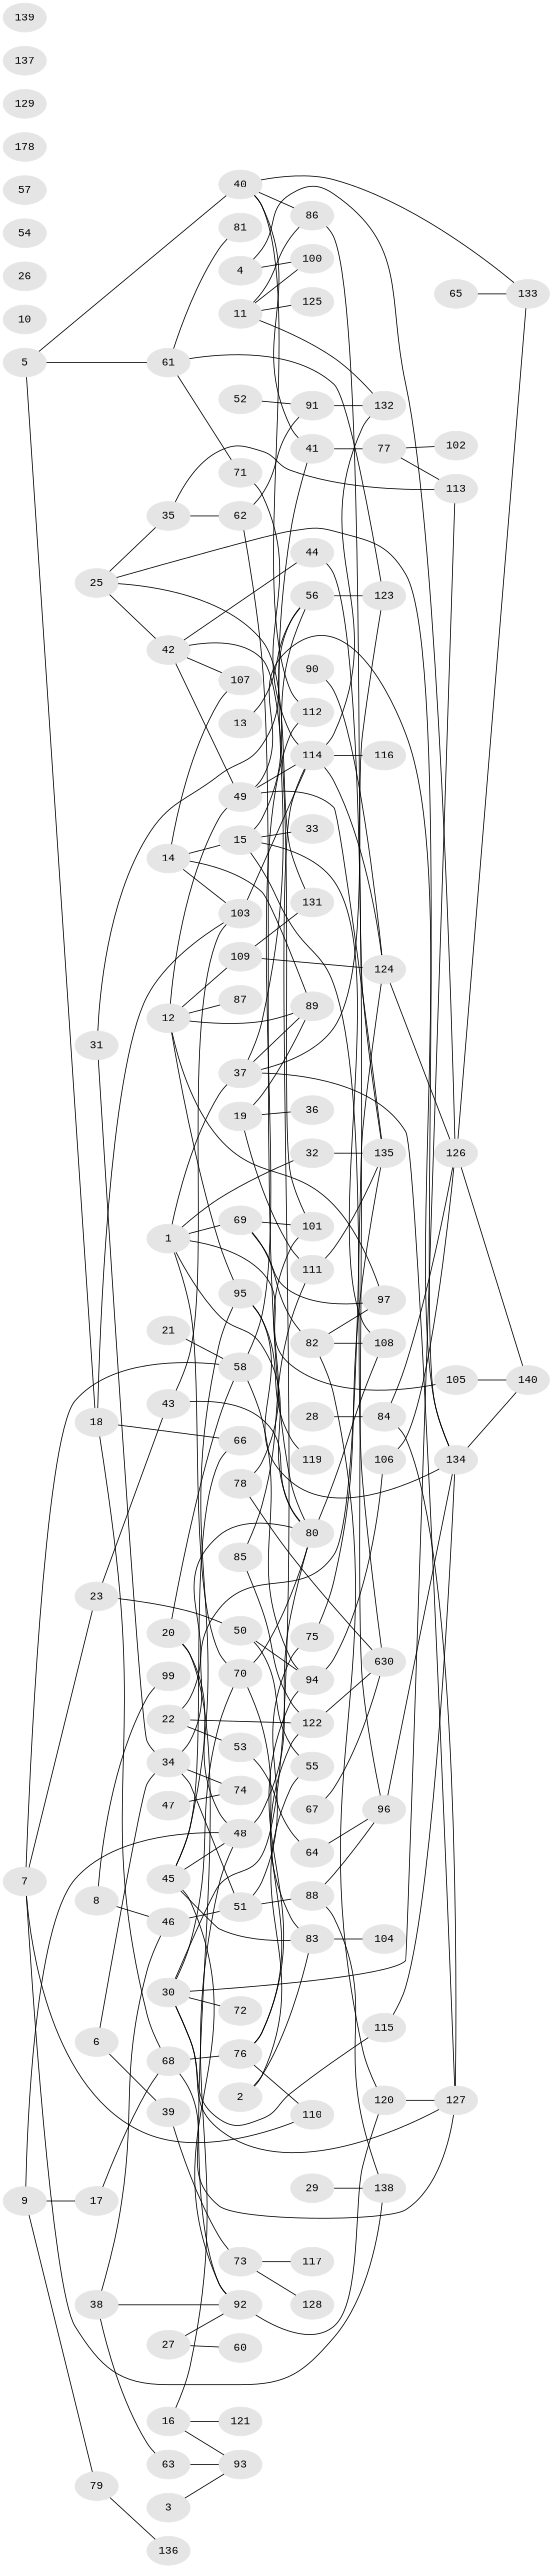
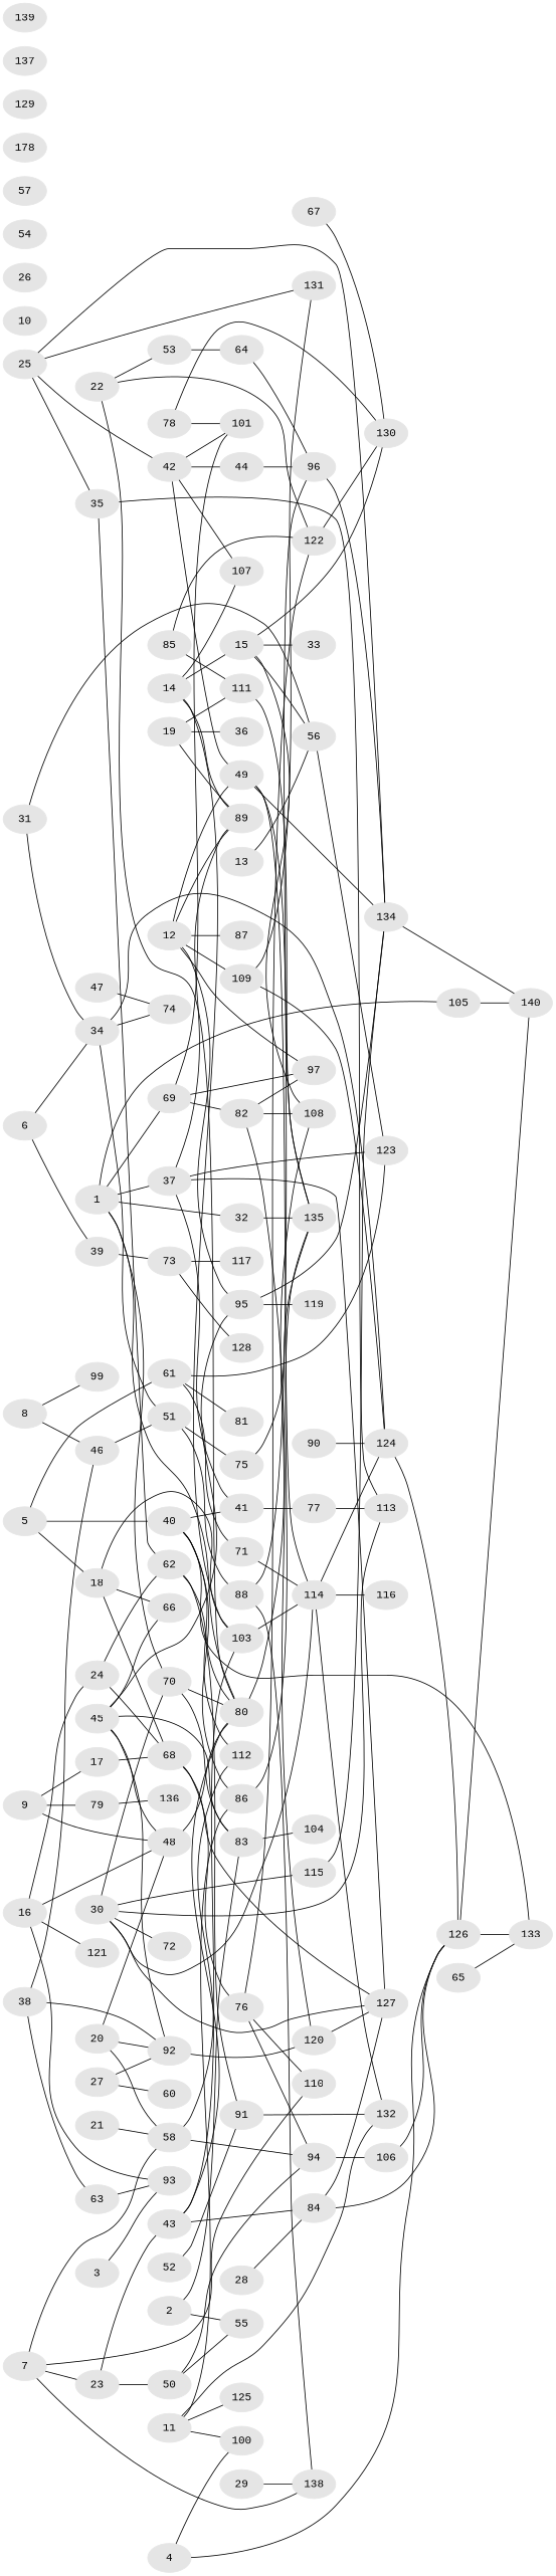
  graph {
    fontname="Liberation Mono"
    rankdir=LR
    node [color=gray90 fontname="Liberation Mono" style=filled]
    edge [fontname="Liberation Mono"]
    1
    32
    37
    69
    70
    80
    105
    135
    89
    127
    41
    123
    97
    101
    82
    83
    108
    140
    2
    55
    104
    3
    93
    4
    100
    126
    133
    5
    18
    40
    61
    103
    68
    66
    86
    112
    71
    81
    6
    34
    39
    51
    74
    124
    73
    7
    23
    58
    110
    138
    43
    50
    94
    8
    46
    99
    9
    17
    48
    79
    136
    10
    11
    125
    132
    12
    49
    87
    95
    109
    134
    114
    119
    131
    13
    56
    14
    15
    107
    33
-   130 [label=630]
+   130
    16
+   24
    121
    62
    76
    19
    36
    111
    20
    92
    120
    21
    22
    53
    122
    64
    84
    91
    25
    35
    42
    113
    44
    26
    27
    60
    28
    29
    30
    72
    115
    116
    31
    75
    88
    77
    38
    63
    117
    128
-   102
    96
    45
    47
    106
    52
    54
    57
    65
    67
    78
    85
    90
    n135 [label=178]
    129
    137
    139
    1 -- 32
    1 -- 37
    1 -- 69
    1 -- 70
    1 -- 80
    1 -- 105
    32 -- 135
    37 -- 89
    37 -- 127
    37 -- 41
    37 -- 123
    69 -- 97
    69 -- 101
    69 -- 82
    70 -- 80
    70 -- 83
    80 -- 108
    105 -- 140
    41 -- 77
    82 -- 97
    82 -- 108
    82 -- 120
    83 -- 104
    2 -- 83
    2 -- 55
    3 -- 93
    4 -- 100
    4 -- 126
    126 -- 140
    126 -- 133
    5 -- 18
    5 -- 40
    5 -- 61
    18 -- 103
    18 -- 68
    18 -- 66
    40 -- 41
    40 -- 133
    40 -- 86
    40 -- 112
    61 -- 123
    61 -- 71
    61 -- 81
    103 -- 114
    68 -- 127
    68 -- 76
    86 -- 135
    71 -- 114
    6 -- 34
    6 -- 39
    34 -- 51
    34 -- 74
    34 -- 124
    39 -- 73
    51 -- 75
    51 -- 88
    124 -- 126
    73 -- 117
    73 -- 128
    7 -- 23
    7 -- 58
    7 -- 110
    7 -- 138
    23 -- 43
    23 -- 50
    58 -- 112
    58 -- 94
    43 -- 80
    43 -- 103
+   43 -- 84
    50 -- 55
    50 -- 94
    94 -- 106
    8 -- 46
    8 -- 99
    46 -- 51
    9 -- 17
    9 -- 48
    9 -- 79
    17 -- 68
    48 -- 80
    79 -- 136
    11 -- 100
    11 -- 86
    11 -- 125
    11 -- 132
    12 -- 89
    12 -- 97
    12 -- 49
    12 -- 87
    12 -- 95
    12 -- 109
    49 -- 135
    49 -- 134
    49 -- 114
    95 -- 134
    95 -- 119
    109 -- 124
    109 -- 131
    134 -- 140
    114 -- 124
    114 -- 132
    114 -- 116
    13 -- 56
    56 -- 123
    14 -- 89
    14 -- 103
    14 -- 15
    14 -- 107
    15 -- 108
    15 -- 56
    15 -- 33
    15 -- 130
    16 -- 93
    16 -- 48
+   16 -- 24
    16 -- 121
+   24 -- 68
+   24 -- 62
    62 -- 80
    62 -- 91
    76 -- 110
    76 -- 94
    76 -- 122
    19 -- 89
    19 -- 36
    19 -- 111
    111 -- 135
    20 -- 58
    20 -- 48
    20 -- 92
    92 -- 120
    120 -- 127
    21 -- 58
    22 -- 80
    22 -- 53
    22 -- 122
    53 -- 64
    122 -- 130
    64 -- 96
    84 -- 127
    84 -- 126
    91 -- 132
    25 -- 134
    25 -- 131
    25 -- 35
    25 -- 42
    35 -- 62
    35 -- 113
    42 -- 101
    42 -- 49
    42 -- 107
    42 -- 44
    44 -- 96
    27 -- 92
    27 -- 60
    28 -- 84
    29 -- 138
    30 -- 70
    30 -- 127
    30 -- 114
    30 -- 113
    30 -- 72
    30 -- 115
    115 -- 134
    31 -- 34
    31 -- 56
    75 -- 135
    88 -- 138
    88 -- 96
    77 -- 113
-   77 -- 102
    38 -- 46
    38 -- 92
    38 -- 63
    63 -- 93
    96 -- 134
    45 -- 83
    45 -- 66
    45 -- 48
    45 -- 95
    45 -- 92
    47 -- 74
    106 -- 126
    52 -- 91
    65 -- 133
    67 -- 130
    78 -- 101
    78 -- 130
    85 -- 111
    85 -- 122
    90 -- 124
  }
